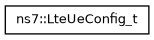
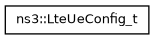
  digraph {
    rankdir=LR
-   n1 [color=black fillcolor=white fontname=Helvetica fontsize=10 height=0.2 label="ns7::LteUeConfig_t" shape=record style=filled width=0.4]
+   n1 [color=black fillcolor=white fontname=Helvetica fontsize=10 height=0.2 label="ns3::LteUeConfig_t" shape=record style=filled width=0.4]
  }
